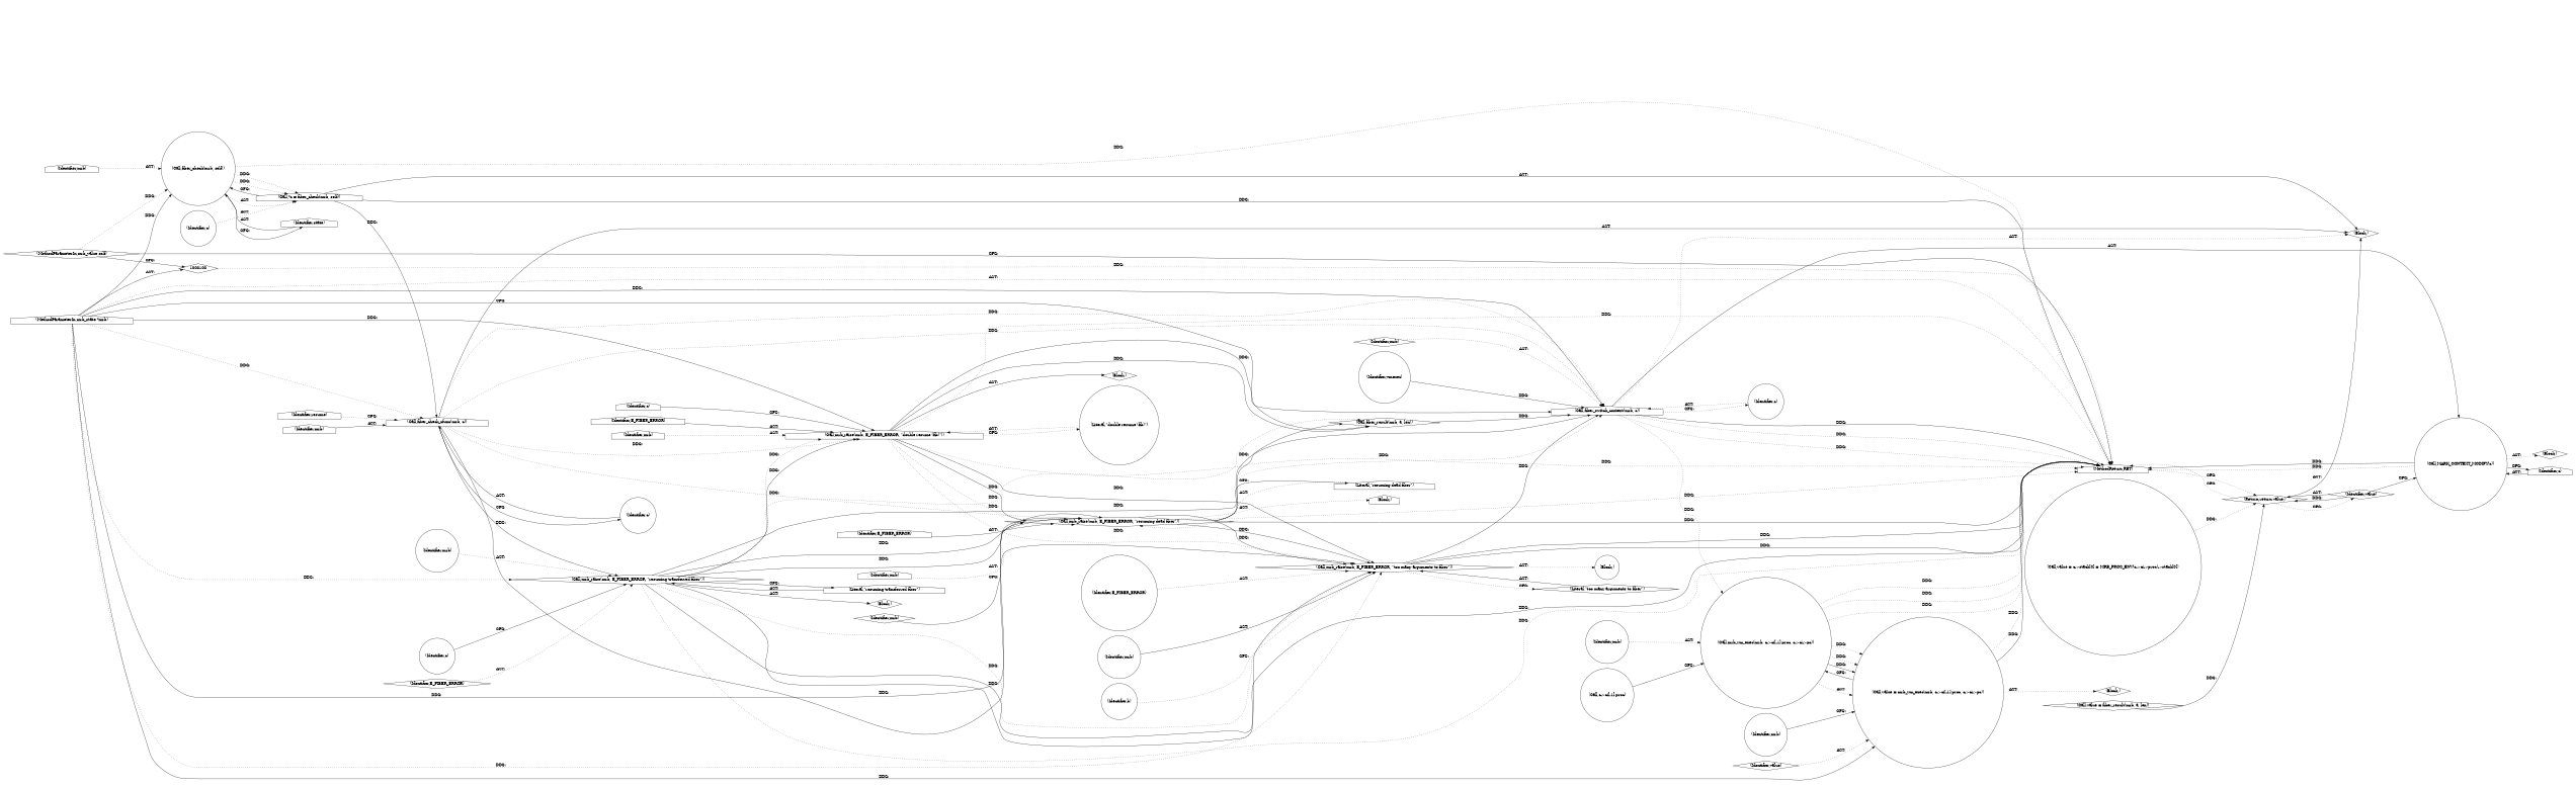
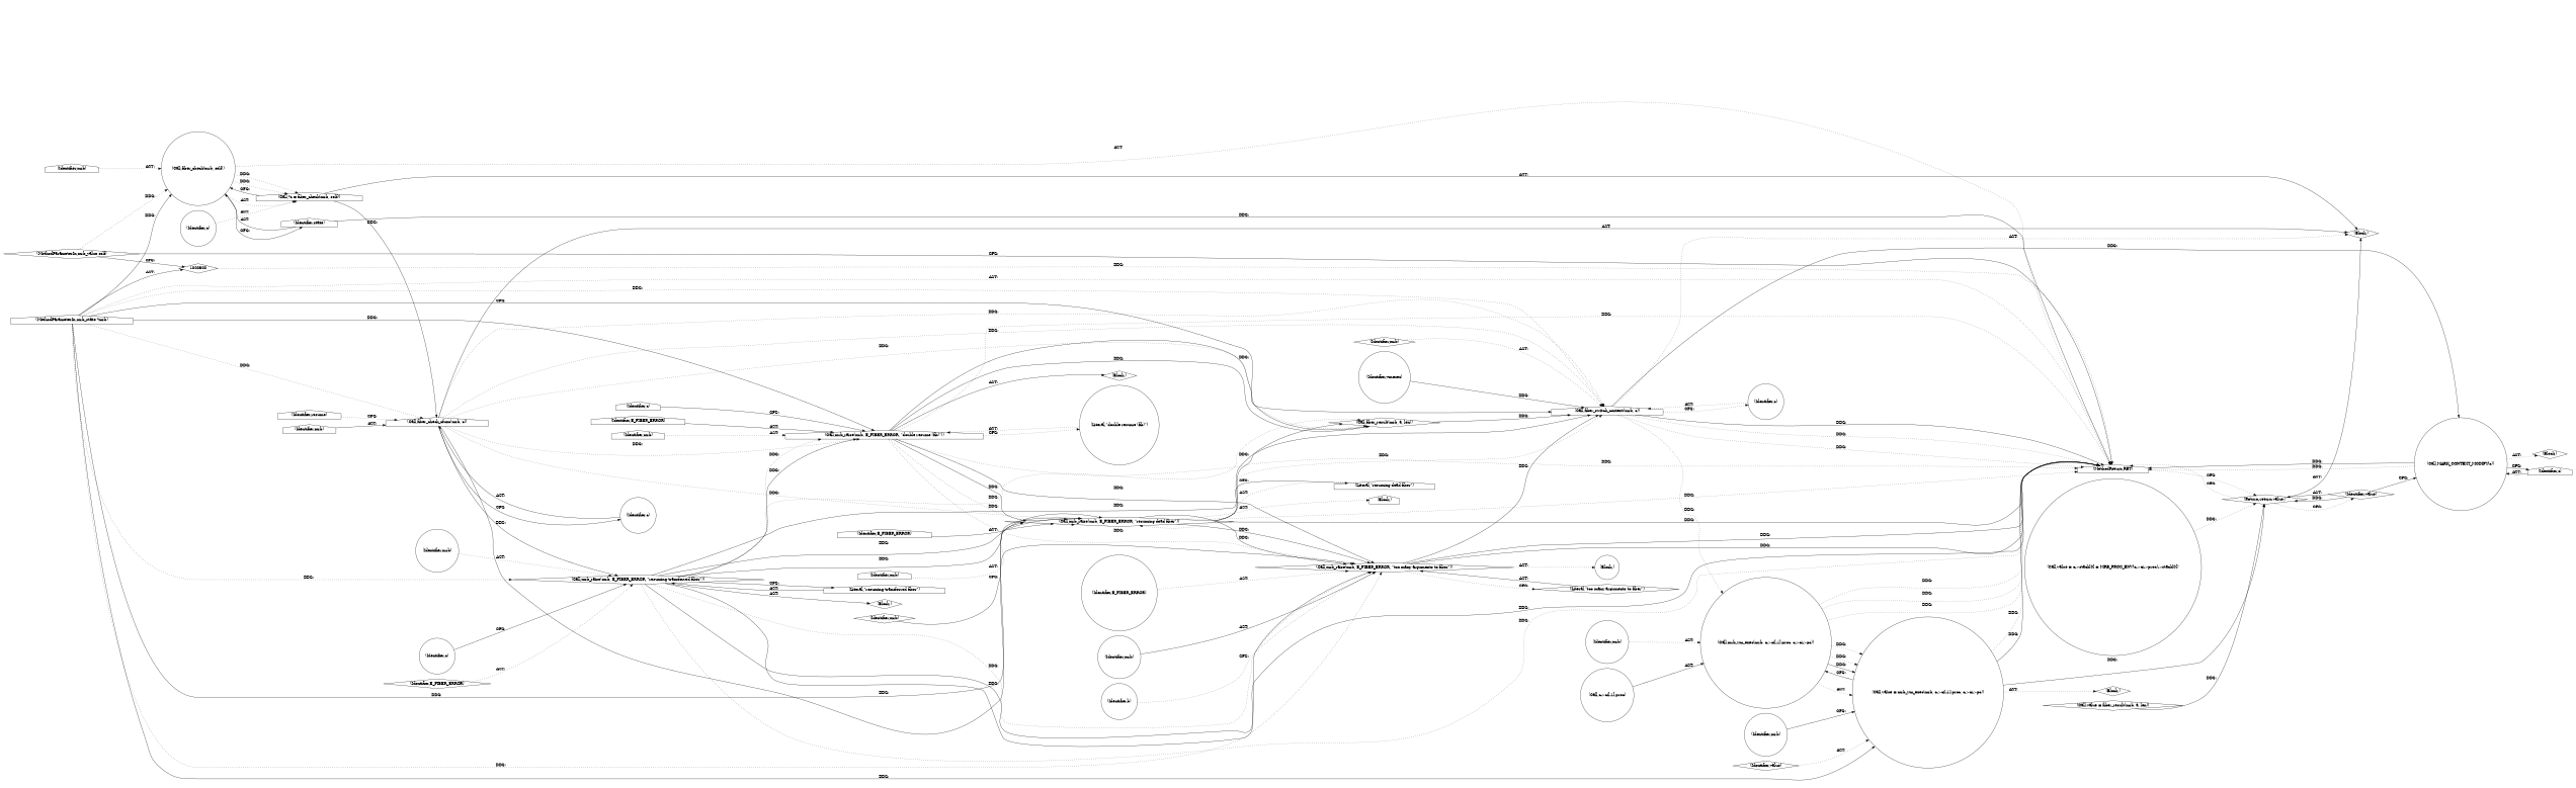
  digraph {
    fontname="DejaVu Serif"
    rankdir=LR
    node [fontname="DejaVu Serif" shape=diamond]
    edge [fontname="DejaVu Serif" style=solid]
    n1 [label="(Call,mrb_raise(mrb, E_FIBER_ERROR, \"too many arguments to fiber\"))"]
    n2 [label="(Call,fiber_switch_context(mrb, c))" shape=house]
    n3 [label="(Literal,\"too many arguments to fiber\")"]
    n4 [label="(MethodReturn,RET)" shape=house]
    n5 [label="(Block,)" shape=circle]
    n6 [label="(Block,)"]
    n7 [label="(Call,mrb_vm_exec(mrb, c->ci[-1].proc, c->ci->pc))" shape=circle]
    n8 [label="(Call,MARK_CONTEXT_MODIFY(c))" shape=circle]
    n9 [label="(Identifier,c)" shape=circle]
    n10 [label="(Return,return value;)"]
    n11 [label="(Call,mrb_raise(mrb, E_FIBER_ERROR, \"double resume (fib)\"))" shape=house]
    n12 [label="(Call,mrb_raise(mrb, E_FIBER_ERROR, \"resuming dead fiber\"))"]
    n13 [label="(Block,)"]
    n14 [label="(Call,fiber_result(mrb, a, len))"]
    n15 [label="(Literal,\"double resume (fib)\")" shape=circle]
    n16 [label="(Literal,\"resuming dead fiber\")" shape=house]
    n17 [label="(Block,)" shape=house]
    n18 [label="(Call,mrb_raise(mrb, E_FIBER_ERROR, \"resuming transferred fiber\"))"]
    n19 [label="(Literal,\"resuming transferred fiber\")" shape=house]
    n20 [label="(Block,)"]
    n21 [label="(Call,fiber_check_cfunc(mrb, c))" shape=house]
    n22 [label="(Identifier,c)" shape=circle]
    n23 [label="(Call,fiber_check(mrb, self))" shape=circle]
    n24 [label="(Call,*c = fiber_check(mrb, self))" shape=house]
    n25 [label="(Identifier,state)" shape=house]
    n26 [label="(MethodParameterIn,mrb_state *mrb)" shape=house]
-   1000100
+   1000100 [label=1000500]
    n28 [label="(Call,value = mrb_vm_exec(mrb, c->ci[-1].proc, c->ci->pc))" shape=circle]
    n29 [label="(MethodParameterIn,mrb_value self)"]
    n30 [label="(Block,)"]
    n31 [label="(Identifier,c)" shape=house]
    n32 [label="(Block,)"]
    n33 [label="(Identifier,value)"]
    n34 [label="(Identifier,c)" shape=circle]
    n35 [label="(Identifier,E_FIBER_ERROR)" shape=house]
    n36 [label="(Call,value = c->stack[0] = MRB_PROC_ENV(c->ci->proc)->stack[0])" shape=circle]
    n37 [label="(Identifier,mrb)" shape=circle]
    n38 [label="(Identifier,b)" shape=circle]
    n39 [label="(Identifier,E_FIBER_ERROR)" shape=circle]
    n40 [label="(Identifier,value)"]
    n41 [label="(Identifier,c)" shape=house]
    n42 [label="(Identifier,mrb)" shape=house]
    n43 [label="(Identifier,mrb)" shape=house]
    n44 [label="(Call,value = fiber_result(mrb, a, len))"]
    n45 [label="(Identifier,E_FIBER_ERROR)" shape=house]
    n46 [label="(Identifier,mrb)" shape=house]
    n47 [label="(Identifier,vmexec)" shape=circle]
    n48 [label="(Call,c->ci[-1].proc)" shape=circle]
    n49 [label="(Identifier,resume)" shape=house]
    n50 [label="(Identifier,c)" shape=circle]
    n51 [label="(Identifier,mrb)" shape=house]
    n52 [label="(Identifier,mrb)" shape=circle]
    n53 [label="(Identifier,mrb)"]
    n54 [label="(Identifier,mrb)" shape=circle]
    n55 [label="(Identifier,mrb)" shape=circle]
    n56 [label="(Identifier,mrb)"]
    n57 [label="(Identifier,E_FIBER_ERROR)"]
    n1 -> n2 [label="DDG: "]
    n1 -> n3 [label="CFG: " style=dotted]
    n1 -> n4 [label="DDG: "]
    n1 -> n4 [label="DDG: "]
    n1 -> n5 [label="AST: " style=dotted]
    n2 -> n4 [label="DDG: "]
    n2 -> n4 [label="DDG: " style=dotted]
    n2 -> n4 [label="DDG: " style=dotted]
    n2 -> n6 [label="AST: " style=dotted]
    n2 -> n7 [label="DDG: " style=dotted]
-   n2 -> n8 [label="AST: "]
+   n2 -> n8 [label="DDG: "]
    n2 -> n9 [label="CFG: " style=dotted]
    n3 -> n1 [label="AST: "]
    n4 -> n10 [label="CFG: " style=dotted]
    n7 -> n4 [label="DDG: " style=dotted]
    n7 -> n4 [label="DDG: " style=dotted]
    n7 -> n4 [label="DDG: " style=dotted]
    n7 -> n28 [label="AST: " style=dotted]
    n7 -> n28 [label="DDG: " style=dotted]
    n7 -> n28 [label="DDG: " style=dotted]
    n7 -> n28 [label="DDG: "]
    n8 -> n4 [label="DDG: " style=dotted]
    n8 -> n4 [label="DDG: "]
    n8 -> n30 [label="AST: " style=dotted]
    n8 -> n31 [label="CFG: "]
    n9 -> n2 [label="AST: " style=dotted]
    n10 -> n4 [label="CFG: " style=dotted]
    n10 -> n6 [label="AST: "]
    n10 -> n33 [label="CFG: " style=dotted]
    n11 -> n1 [label="DDG: " style=dotted]
    n11 -> n1 [label="DDG: "]
    n11 -> n2 [label="DDG: "]
    n11 -> n4 [label="DDG: " style=dotted]
    n11 -> n4 [label="DDG: " style=dotted]
    n11 -> n12 [label="DDG: " style=dotted]
    n11 -> n12 [label="DDG: "]
    n11 -> n13 [label="AST: "]
    n11 -> n14 [label="DDG: "]
    n11 -> n15 [label="CFG: " style=dotted]
    n12 -> n1 [label="DDG: "]
    n12 -> n1 [label="DDG: "]
    n12 -> n2 [label="DDG: " style=dotted]
    n12 -> n4 [label="DDG: "]
    n12 -> n4 [label="DDG: " style=dotted]
    n12 -> n14 [label="DDG: "]
    n12 -> n16 [label="CFG: "]
    n12 -> n17 [label="AST: " style=dotted]
    n14 -> n2 [label="DDG: "]
    n15 -> n11 [label="AST: " style=dotted]
    n16 -> n12 [label="AST: " style=dotted]
    n18 -> n1 [label="DDG: "]
    n18 -> n1 [label="DDG: " style=dotted]
    n18 -> n2 [label="DDG: "]
    n18 -> n4 [label="DDG: "]
    n18 -> n4 [label="DDG: " style=dotted]
    n18 -> n11 [label="DDG: "]
    n18 -> n11 [label="DDG: " style=dotted]
    n18 -> n12 [label="DDG: "]
    n18 -> n12 [label="DDG: "]
    n18 -> n14 [label="DDG: " style=dotted]
    n18 -> n19 [label="CFG: "]
    n18 -> n20 [label="AST: "]
    n19 -> n18 [label="AST: "]
    n21 -> n1 [label="DDG: "]
    n21 -> n2 [label="DDG: " style=dotted]
    n21 -> n2 [label="DDG: " style=dotted]
    n21 -> n6 [label="AST: "]
    n21 -> n11 [label="DDG: " style=dotted]
    n21 -> n12 [label="DDG: " style=dotted]
+   n21 -> n14 [label="DDG: " style=dotted]
    n21 -> n18 [label="DDG: "]
    n21 -> n22 [label="CFG: "]
    n22 -> n21 [label="AST: "]
-   n23 -> n4 [label="DDG: " style=dotted]
+   n23 -> n4 [label="AST: " style=dotted]
    n23 -> n24 [label="AST: " style=dotted]
    n23 -> n24 [label="DDG: " style=dotted]
    n23 -> n24 [label="DDG: " style=dotted]
    n23 -> n25 [label="CFG: "]
-   n24 -> n4 [label="DDG: "]
+   n25 -> n4 [label="DDG: "]
    n24 -> n6 [label="AST: "]
    n24 -> n21 [label="DDG: "]
    n24 -> n23 [label="CFG: "]
    n25 -> n23 [label="AST: "]
    n26 -> n1 [label="DDG: " style=dotted]
-   n26 -> n2 [label="DDG: "]
+   n26 -> n2 [label="DDG: " style=dotted]
    n26 -> n4 [label="AST: " style=dotted]
    n26 -> n11 [label="DDG: "]
    n26 -> n12 [label="DDG: "]
    n26 -> n14 [label="CFG: "]
    n26 -> n18 [label="DDG: " style=dotted]
    n26 -> n21 [label="DDG: " style=dotted]
    n26 -> n23 [label="DDG: "]
    n26 -> 1000100 [label="AST: "]
    n26 -> n28 [label="DDG: "]
    1000100 -> n4 [label="DDG: " style=dotted]
    n28 -> n4 [label="DDG: " style=dotted]
    n28 -> n4 [label="DDG: "]
    n28 -> n7 [label="CFG: "]
+   n28 -> n10 [label="DDG: "]
    n28 -> n32 [label="AST: " style=dotted]
    n29 -> n4 [label="CFG: "]
    n29 -> n23 [label="DDG: " style=dotted]
    n29 -> 1000100 [label="CFG: "]
    n31 -> n8 [label="AST: "]
    n33 -> n8 [label="CFG: "]
    n33 -> n10 [label="AST: "]
    n33 -> n10 [label="DDG: "]
    n34 -> n18 [label="CFG: "]
    n35 -> n12 [label="AST: "]
    n36 -> n10 [label="DDG: " style=dotted]
    n37 -> n7 [label="AST: " style=dotted]
    n38 -> n1 [label="CFG: " style=dotted]
    n39 -> n1 [label="AST: " style=dotted]
    n40 -> n28 [label="AST: " style=dotted]
    n41 -> n11 [label="CFG: "]
    n42 -> n21 [label="AST: "]
    n43 -> n23 [label="AST: " style=dotted]
    n44 -> n10 [label="DDG: "]
    n45 -> n11 [label="AST: "]
    n46 -> n11 [label="AST: " style=dotted]
    n47 -> n2 [label="DDG: "]
-   n48 -> n7 [label="CFG: "]
+   n48 -> n7 [label="AST: "]
    n49 -> n21 [label="CFG: " style=dotted]
    n50 -> n24 [label="AST: " style=dotted]
    n51 -> n12 [label="AST: " style=dotted]
    n52 -> n18 [label="AST: " style=dotted]
    n53 -> n2 [label="AST: " style=dotted]
    n54 -> n28 [label="CFG: "]
    n55 -> n1 [label="AST: "]
    n56 -> n12 [label="CFG: "]
    n57 -> n18 [label="AST: " style=dotted]
  }
